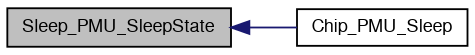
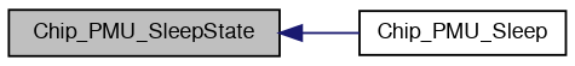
  digraph {
    rankdir=LR
    node [color=black fontname=FreeSans fontsize=10 shape=record style=filled]
-   n1 [fillcolor=grey75 fontcolor=black height=0.2 label=Sleep_PMU_SleepState width=0.4]
+   n1 [fillcolor=grey75 fontcolor=black height=0.2 label=Chip_PMU_SleepState width=0.4]
    n2 [fillcolor=white height=0.2 label=Chip_PMU_Sleep width=0.4]
    n1 -> n2 [color=midnightblue dir=back fontname=FreeSans fontsize=10 labelfontname=FreeSans labelfontsize=10 style=solid]
  }
